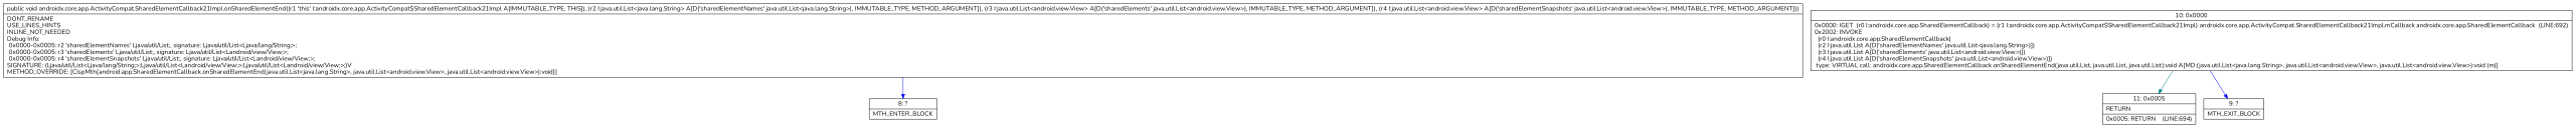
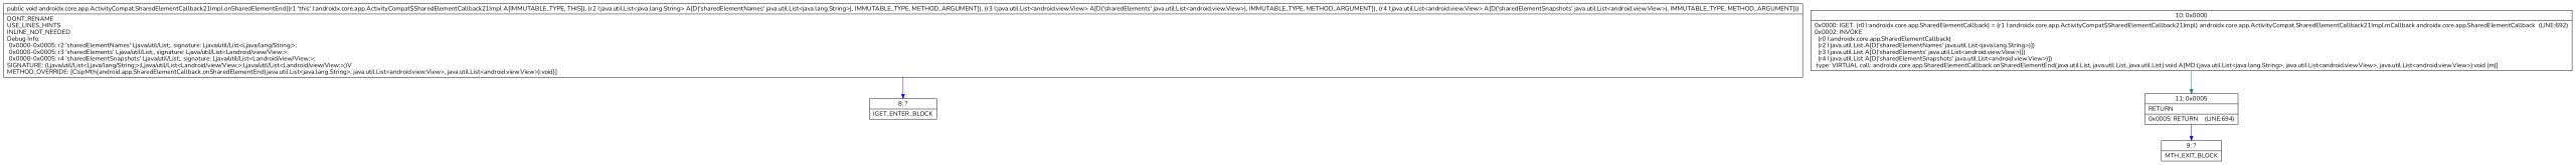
  digraph {
    fontname=Nunito
    node [fontname=Nunito shape=record]
    edge [color=blue fontname=Nunito]
-   n1 [label="{8\:\ ?|MTH_ENTER_BLOCK\l}"]
-   n2 [label="{10\:\ 0x0000|0x0000: IGET  (r0 I:androidx.core.app.SharedElementCallback) = (r1 I:androidx.core.app.ActivityCompat$SharedElementCallback21Impl) androidx.core.app.ActivityCompat.SharedElementCallback21Impl.mCallback androidx.core.app.SharedElementCallback  (LINE:692)\l0x2002: INVOKE  \l  (r0 I:androidx.core.app.SharedElementCallback)\l  (r2 I:java.util.List A[D('sharedElementNames' java.util.List\<java.lang.String\>)])\l  (r3 I:java.util.List A[D('sharedElements' java.util.List\<android.view.View\>)])\l  (r4 I:java.util.List A[D('sharedElementSnapshots' java.util.List\<android.view.View\>)])\l type: VIRTUAL call: androidx.core.app.SharedElementCallback.onSharedElementEnd(java.util.List, java.util.List, java.util.List):void A[MD:(java.util.List\<java.lang.String\>, java.util.List\<android.view.View\>, java.util.List\<android.view.View\>):void (m)]\l}"]
+   n1 [label="{8\:\ ?|IGET_ENTER_BLOCK\l}"]
+   n2 [label="{10\:\ 0x0000|0x0000: IGET  (r0 I:androidx.core.app.SharedElementCallback) = (r1 I:androidx.core.app.ActivityCompat$SharedElementCallback21Impl) androidx.core.app.ActivityCompat.SharedElementCallback21Impl.mCallback androidx.core.app.SharedElementCallback  (LINE:692)\l0x0002: INVOKE  \l  (r0 I:androidx.core.app.SharedElementCallback)\l  (r2 I:java.util.List A[D('sharedElementNames' java.util.List\<java.lang.String\>)])\l  (r3 I:java.util.List A[D('sharedElements' java.util.List\<android.view.View\>)])\l  (r4 I:java.util.List A[D('sharedElementSnapshots' java.util.List\<android.view.View\>)])\l type: VIRTUAL call: androidx.core.app.SharedElementCallback.onSharedElementEnd(java.util.List, java.util.List, java.util.List):void A[MD:(java.util.List\<java.lang.String\>, java.util.List\<android.view.View\>, java.util.List\<android.view.View\>):void (m)]\l}"]
    n3 [label="{11\:\ 0x0005|RETURN\l|0x0005: RETURN    (LINE:694)\l}"]
    n4 [label="{9\:\ ?|MTH_EXIT_BLOCK\l}"]
    n5 [label="{public void androidx.core.app.ActivityCompat.SharedElementCallback21Impl.onSharedElementEnd((r1 'this' I:androidx.core.app.ActivityCompat$SharedElementCallback21Impl A[IMMUTABLE_TYPE, THIS]), (r2 I:java.util.List\<java.lang.String\> A[D('sharedElementNames' java.util.List\<java.lang.String\>), IMMUTABLE_TYPE, METHOD_ARGUMENT]), (r3 I:java.util.List\<android.view.View\> A[D('sharedElements' java.util.List\<android.view.View\>), IMMUTABLE_TYPE, METHOD_ARGUMENT]), (r4 I:java.util.List\<android.view.View\> A[D('sharedElementSnapshots' java.util.List\<android.view.View\>), IMMUTABLE_TYPE, METHOD_ARGUMENT]))  | DONT_RENAME\lUSE_LINES_HINTS\lINLINE_NOT_NEEDED\lDebug Info:\l  0x0000\-0x0005: r2 'sharedElementNames' Ljava\/util\/List;, signature: Ljava\/util\/List\<Ljava\/lang\/String;\>;\l  0x0000\-0x0005: r3 'sharedElements' Ljava\/util\/List;, signature: Ljava\/util\/List\<Landroid\/view\/View;\>;\l  0x0000\-0x0005: r4 'sharedElementSnapshots' Ljava\/util\/List;, signature: Ljava\/util\/List\<Landroid\/view\/View;\>;\lSIGNATURE: (Ljava\/util\/List\<Ljava\/lang\/String;\>;Ljava\/util\/List\<Landroid\/view\/View;\>;Ljava\/util\/List\<Landroid\/view\/View;\>;)V\lMETHOD_OVERRIDE: [ClspMth\{android.app.SharedElementCallback.onSharedElementEnd(java.util.List\<java.lang.String\>, java.util.List\<android.view.View\>, java.util.List\<android.view.View\>):void\}]\l}"]
    n2 -> n3 [color=teal]
-   n2 -> n4
+   n3 -> n4
    n5 -> n1
  }
